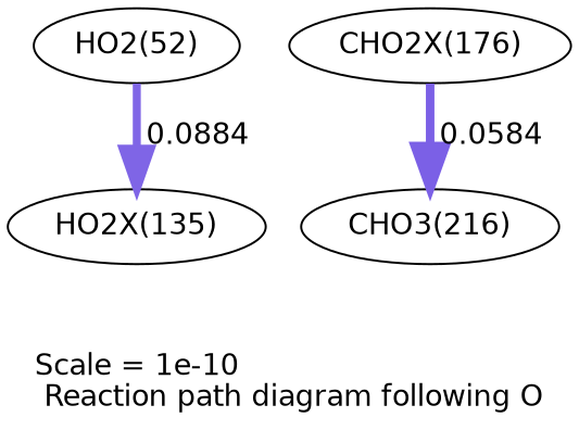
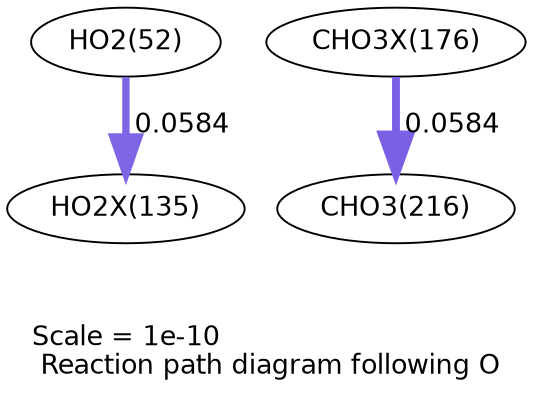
  digraph {
    fontname=Helvetica
    label="Scale = 1e-10\l Reaction path diagram following O"
    node [fontname=Helvetica]
    edge [fontname=Helvetica]
    n1 [label="HO2(52)"]
    n2 [label="HO2X(135)"]
-   n3 [label="CHO2X(176)"]
+   n3 [label="CHO3X(176)"]
    n4 [label="CHO3(216)"]
-   n1 -> n2 [arrowsize=1.93 color="0.7, 0.558, 0.9" label=" 0.0884" penwidth=3.86]
+   n1 -> n2 [arrowsize=1.93 color="0.7, 0.558, 0.9" label=" 0.0584" penwidth=3.86]
    n3 -> n4 [arrowsize=2.06 color="0.7, 0.582, 0.9" label=" 0.0584" penwidth=4.11]
  }
